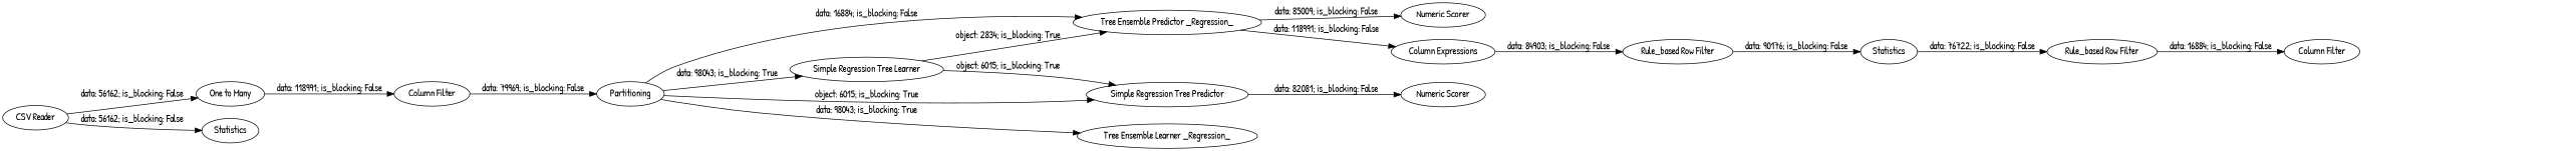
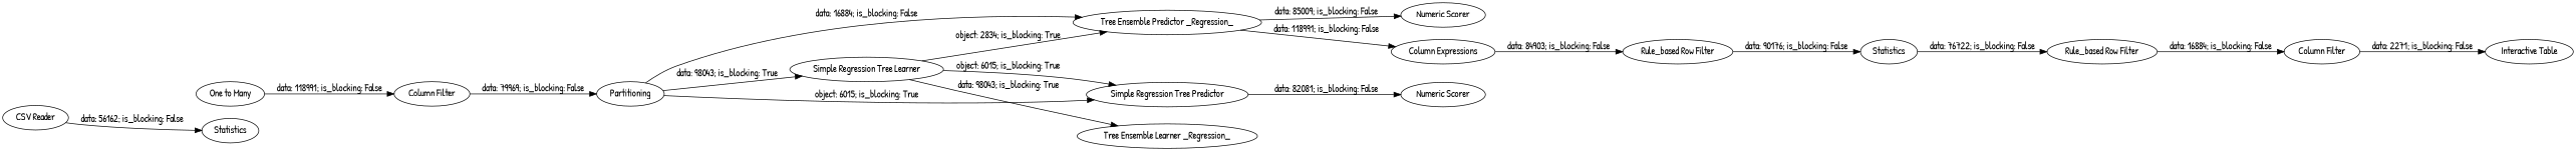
  digraph {
    fontname="Patrick Hand"
    rankdir=LR
    node [fontname="Patrick Hand"]
    edge [fontname="Patrick Hand"]
    n1 [label="Column Filter"]
+   n2 [label="Interactive Table"]
    n3 [label="Column Expressions"]
    n4 [label="Rule_based Row Filter"]
    n5 [label=Statistics]
    n6 [label="Simple Regression Tree Predictor"]
    n7 [label="Numeric Scorer"]
    n8 [label=Partitioning]
    n9 [label="Tree Ensemble Learner _Regression_"]
    n10 [label="Tree Ensemble Predictor _Regression_"]
    n11 [label="Simple Regression Tree Learner"]
    n12 [label="Numeric Scorer"]
    n13 [label="CSV Reader"]
    n14 [label=Statistics]
    n15 [label="One to Many"]
    n16 [label="Column Filter"]
    n17 [label="Rule_based Row Filter"]
+   n1 -> n2 [label="data: 2271; is_blocking: False"]
    n3 -> n4 [label="data: 84903; is_blocking: False"]
    n4 -> n5 [label="data: 90176; is_blocking: False"]
    n5 -> n17 [label="data: 76722; is_blocking: False"]
    n6 -> n7 [label="data: 82081; is_blocking: False"]
    n8 -> n6 [label="object: 6015; is_blocking: True"]
-   n8 -> n9 [label="data: 98043; is_blocking: True"]
+   n11 -> n9 [label="data: 98043; is_blocking: True"]
    n8 -> n10 [label="data: 16884; is_blocking: False"]
    n8 -> n11 [label="data: 98043; is_blocking: True"]
    n10 -> n3 [label="data: 118991; is_blocking: False"]
    n10 -> n12 [label="data: 85009; is_blocking: False"]
    n11 -> n6 [label="object: 6015; is_blocking: True"]
    n11 -> n10 [label="object: 2834; is_blocking: True"]
    n13 -> n14 [label="data: 56162; is_blocking: False"]
-   n13 -> n15 [label="data: 56162; is_blocking: False"]
    n15 -> n16 [label="data: 118991; is_blocking: False"]
    n16 -> n8 [label="data: 79969; is_blocking: False"]
    n17 -> n1 [label="data: 16884; is_blocking: False"]
  }
